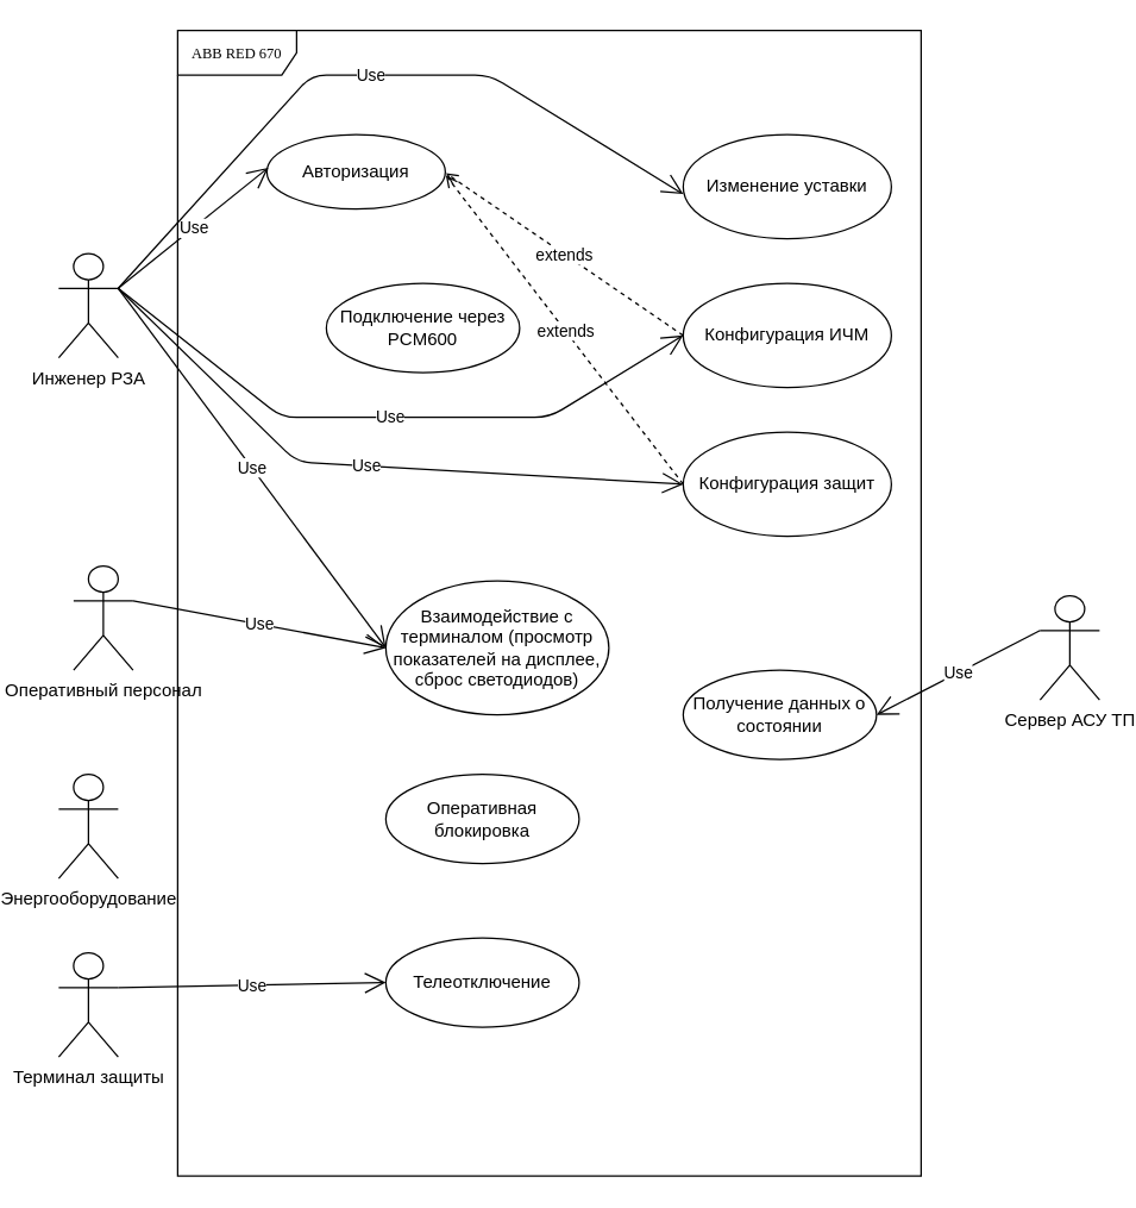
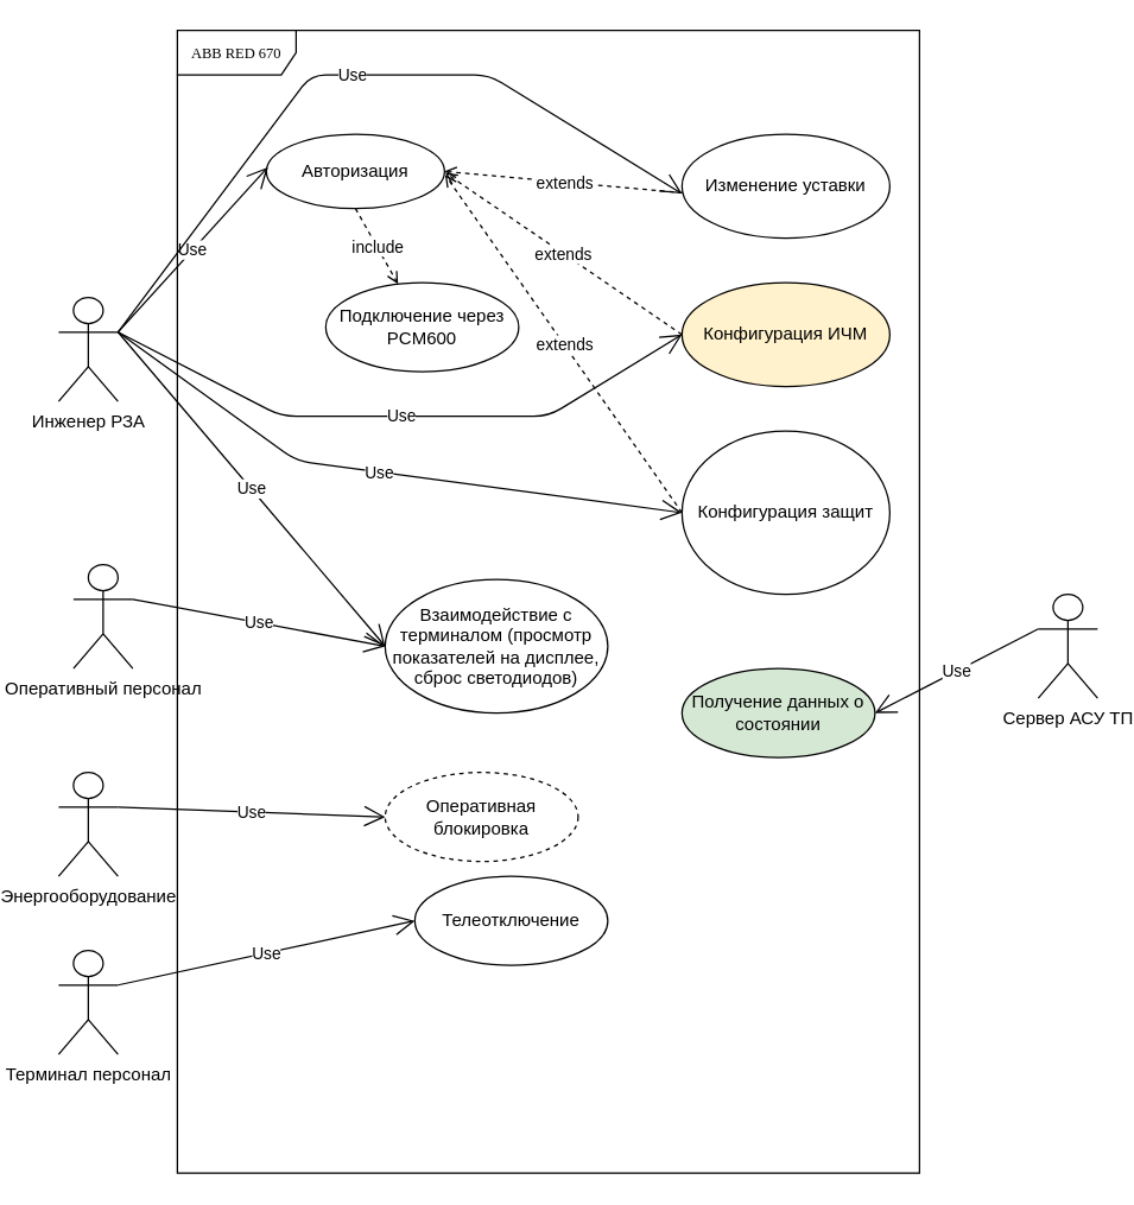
  <mxCell id="0" />
  <mxCell id="1" parent="0" />
  <mxCell id="2" value="ABB RED 670" style="shape=umlFrame;whiteSpace=wrap;html=1;rounded=0;shadow=0;comic=0;labelBackgroundColor=none;strokeWidth=1;fontFamily=Verdana;fontSize=10;align=center;width=80;height=30;" parent="1" vertex="1"><mxGeometry x="100" y="20" width="500" height="770" as="geometry" /></mxCell>
- <mxCell id="3" value="Инженер РЗА" style="shape=umlActor;verticalLabelPosition=bottom;verticalAlign=top;html=1;outlineConnect=0;" parent="1" vertex="1"><mxGeometry x="20" y="170" width="40" height="70" as="geometry" /></mxCell>
+ <mxCell id="3" value="Инженер РЗА" style="shape=umlActor;verticalLabelPosition=bottom;verticalAlign=top;html=1;outlineConnect=0;" parent="1" vertex="1"><mxGeometry x="20" y="200" width="40" height="70" as="geometry" /></mxCell>
  <mxCell id="4" value="Авторизация" style="ellipse;whiteSpace=wrap;html=1;" parent="1" vertex="1"><mxGeometry x="160" y="90" width="120" height="50" as="geometry" /></mxCell>
  <mxCell id="5" value="Изменение уставки" style="ellipse;whiteSpace=wrap;html=1;" parent="1" vertex="1"><mxGeometry x="440" y="90" width="140" height="70" as="geometry" /></mxCell>
- <mxCell id="10" value="Конфигурация ИЧМ" style="ellipse;whiteSpace=wrap;html=1;" parent="1" vertex="1"><mxGeometry x="440" y="190" width="140" height="70" as="geometry" /></mxCell>
+ <mxCell id="6" value="" style="endArrow=open;exitX=0.002;exitY=0.563;exitDx=0;exitDy=0;entryX=1;entryY=0.5;entryDx=0;entryDy=0;html=1;dashed=1;endFill=0;exitPerimeter=0;" parent="1" source="5" target="4" edge="1"><mxGeometry relative="1" as="geometry"><mxPoint x="390" y="150" as="sourcePoint" /><mxPoint x="530" y="150" as="targetPoint" /></mxGeometry></mxCell>
+ <mxCell id="7" value="extends" style="edgeLabel;resizable=0;html=1;align=center;verticalAlign=middle;" parent="6" connectable="0" vertex="1"><mxGeometry relative="1" as="geometry" /></mxCell>
+ <mxCell id="8" value="" style="endArrow=open;html=1;dashed=1;endFill=0;exitX=0.5;exitY=1;exitDx=0;exitDy=0;" parent="1" source="4" target="16" edge="1"><mxGeometry relative="1" as="geometry"><mxPoint x="405" y="340.34" as="sourcePoint" /><mxPoint x="265" y="340" as="targetPoint" /></mxGeometry></mxCell>
+ <mxCell id="9" value="include" style="edgeLabel;resizable=0;html=1;align=center;verticalAlign=middle;" parent="8" connectable="0" vertex="1"><mxGeometry relative="1" as="geometry" /></mxCell>
+ <mxCell id="10" value="Конфигурация ИЧМ" style="ellipse;whiteSpace=wrap;html=1;fillColor=#fff2cc;" parent="1" vertex="1"><mxGeometry x="440" y="190" width="140" height="70" as="geometry" /></mxCell>
  <mxCell id="11" value="Use" style="endArrow=open;endSize=12;html=1;entryX=0.008;entryY=0.444;entryDx=0;entryDy=0;entryPerimeter=0;exitX=1;exitY=0.333;exitDx=0;exitDy=0;exitPerimeter=0;" parent="1" source="3" target="4" edge="1"><mxGeometry width="160" relative="1" as="geometry"><mxPoint x="60" y="205" as="sourcePoint" /><mxPoint x="220" y="204.66" as="targetPoint" /></mxGeometry></mxCell>
  <mxCell id="12" value="Use" style="endArrow=open;endSize=12;html=1;exitX=1;exitY=0.333;exitDx=0;exitDy=0;exitPerimeter=0;" parent="1" source="3" edge="1"><mxGeometry width="160" relative="1" as="geometry"><mxPoint x="120" y="293.92" as="sourcePoint" /><mxPoint x="440" y="225" as="targetPoint" /><Array as="points"><mxPoint x="170" y="280" /><mxPoint x="350" y="280" /></Array></mxGeometry></mxCell>
  <mxCell id="13" value="Use" style="endArrow=open;endSize=12;html=1;exitX=1;exitY=0.333;exitDx=0;exitDy=0;exitPerimeter=0;" parent="1" source="3" edge="1"><mxGeometry width="160" relative="1" as="geometry"><mxPoint x="50" y="60.003" as="sourcePoint" /><mxPoint x="440" y="130" as="targetPoint" /><Array as="points"><mxPoint x="190" y="50" /><mxPoint x="310" y="50" /></Array></mxGeometry></mxCell>
  <mxCell id="14" value="" style="endArrow=open;entryX=1.004;entryY=0.52;entryDx=0;entryDy=0;html=1;dashed=1;endFill=0;entryPerimeter=0;exitX=0;exitY=0.5;exitDx=0;exitDy=0;" parent="1" source="10" target="4" edge="1"><mxGeometry relative="1" as="geometry"><mxPoint x="440" y="235" as="sourcePoint" /><mxPoint x="310" y="140" as="targetPoint" /></mxGeometry></mxCell>
  <mxCell id="15" value="extends" style="edgeLabel;resizable=0;html=1;align=center;verticalAlign=middle;" parent="14" connectable="0" vertex="1"><mxGeometry relative="1" as="geometry" /></mxCell>
  <mxCell id="16" value="Подключение через PCM600" style="ellipse;whiteSpace=wrap;html=1;" parent="1" vertex="1"><mxGeometry x="200" y="190" width="130" height="60" as="geometry" /></mxCell>
- <mxCell id="17" value="Конфигурация защит" style="ellipse;whiteSpace=wrap;html=1;" parent="1" vertex="1"><mxGeometry x="440" y="290" width="140" height="70" as="geometry" /></mxCell>
+ <mxCell id="17" value="Конфигурация защит" style="ellipse;whiteSpace=wrap;html=1;" parent="1" vertex="1"><mxGeometry x="440" y="290" width="140" height="110" as="geometry" /></mxCell>
  <mxCell id="18" value="" style="endArrow=open;entryX=1.003;entryY=0.547;entryDx=0;entryDy=0;html=1;dashed=1;endFill=0;entryPerimeter=0;exitX=0;exitY=0.5;exitDx=0;exitDy=0;" parent="1" source="17" target="4" edge="1"><mxGeometry relative="1" as="geometry"><mxPoint x="439.52" y="269" as="sourcePoint" /><mxPoint x="280" y="160" as="targetPoint" /></mxGeometry></mxCell>
  <mxCell id="19" value="extends" style="edgeLabel;resizable=0;html=1;align=center;verticalAlign=middle;" parent="18" connectable="0" vertex="1"><mxGeometry relative="1" as="geometry" /></mxCell>
  <mxCell id="20" value="Use" style="endArrow=open;endSize=12;html=1;exitX=1;exitY=0.333;exitDx=0;exitDy=0;exitPerimeter=0;entryX=0;entryY=0.5;entryDx=0;entryDy=0;" parent="1" source="3" target="17" edge="1"><mxGeometry width="160" relative="1" as="geometry"><mxPoint x="294" y="407.8" as="sourcePoint" /><mxPoint x="440" y="320" as="targetPoint" /><Array as="points"><mxPoint x="180" y="310" /></Array></mxGeometry></mxCell>
- <mxCell id="21" value="Терминал защиты" style="shape=umlActor;verticalLabelPosition=bottom;verticalAlign=top;html=1;outlineConnect=0;" parent="1" vertex="1"><mxGeometry x="20" y="640" width="40" height="70" as="geometry" /></mxCell>
+ <mxCell id="21" value="Терминал персонал" style="shape=umlActor;verticalLabelPosition=bottom;verticalAlign=top;html=1;outlineConnect=0;" parent="1" vertex="1"><mxGeometry x="20" y="640" width="40" height="70" as="geometry" /></mxCell>
  <mxCell id="22" value="Оперативный персонал" style="shape=umlActor;verticalLabelPosition=bottom;verticalAlign=top;html=1;outlineConnect=0;" parent="1" vertex="1"><mxGeometry x="30" y="380" width="40" height="70" as="geometry" /></mxCell>
  <mxCell id="23" value="Энергооборудование" style="shape=umlActor;verticalLabelPosition=bottom;verticalAlign=top;html=1;outlineConnect=0;" parent="1" vertex="1"><mxGeometry x="20" y="520" width="40" height="70" as="geometry" /></mxCell>
  <mxCell id="24" value="Взаимодействие с терминалом (просмотр показателей на дисплее, сброс светодиодов)" style="ellipse;whiteSpace=wrap;html=1;" parent="1" vertex="1"><mxGeometry x="240" y="390" width="150" height="90" as="geometry" /></mxCell>
  <mxCell id="25" value="Use" style="endArrow=open;endSize=12;html=1;entryX=0;entryY=0.5;entryDx=0;entryDy=0;exitX=1;exitY=0.333;exitDx=0;exitDy=0;exitPerimeter=0;" parent="1" source="3" target="24" edge="1"><mxGeometry width="160" relative="1" as="geometry"><mxPoint x="60" y="190" as="sourcePoint" /><mxPoint x="170.96" y="122.2" as="targetPoint" /></mxGeometry></mxCell>
  <mxCell id="26" value="Use" style="endArrow=open;endSize=12;html=1;exitX=1;exitY=0.333;exitDx=0;exitDy=0;exitPerimeter=0;entryX=0;entryY=0.5;entryDx=0;entryDy=0;" parent="1" source="22" target="24" edge="1"><mxGeometry width="160" relative="1" as="geometry"><mxPoint x="70" y="203.333" as="sourcePoint" /><mxPoint x="240" y="440" as="targetPoint" /></mxGeometry></mxCell>
- <mxCell id="27" value="Оперативная блокировка" style="ellipse;whiteSpace=wrap;html=1;" parent="1" vertex="1"><mxGeometry x="240" y="520" width="130" height="60" as="geometry" /></mxCell>
- <mxCell id="29" value="Телеотключение" style="ellipse;whiteSpace=wrap;html=1;" parent="1" vertex="1"><mxGeometry x="240" y="630" width="130" height="60" as="geometry" /></mxCell>
+ <mxCell id="27" value="Оперативная блокировка" style="ellipse;whiteSpace=wrap;html=1;dashed=1;" parent="1" vertex="1"><mxGeometry x="240" y="520" width="130" height="60" as="geometry" /></mxCell>
+ <mxCell id="28" value="Use" style="endArrow=open;endSize=12;html=1;exitX=1;exitY=0.333;exitDx=0;exitDy=0;exitPerimeter=0;entryX=0;entryY=0.5;entryDx=0;entryDy=0;" parent="1" source="23" target="27" edge="1"><mxGeometry width="160" relative="1" as="geometry"><mxPoint x="80" y="560.003" as="sourcePoint" /><mxPoint x="160" y="571.67" as="targetPoint" /></mxGeometry></mxCell>
+ <mxCell id="29" value="Телеотключение" style="ellipse;whiteSpace=wrap;html=1;" parent="1" vertex="1"><mxGeometry x="260" y="590" width="130" height="60" as="geometry" /></mxCell>
  <mxCell id="30" value="Use" style="endArrow=open;endSize=12;html=1;exitX=1;exitY=0.333;exitDx=0;exitDy=0;exitPerimeter=0;entryX=0;entryY=0.5;entryDx=0;entryDy=0;" parent="1" source="21" target="29" edge="1"><mxGeometry width="160" relative="1" as="geometry"><mxPoint x="90" y="663.333" as="sourcePoint" /><mxPoint x="270" y="650" as="targetPoint" /></mxGeometry></mxCell>
  <mxCell id="31" value="Сервер АСУ ТП" style="shape=umlActor;verticalLabelPosition=bottom;verticalAlign=top;html=1;outlineConnect=0;" parent="1" vertex="1"><mxGeometry x="680" y="400" width="40" height="70" as="geometry" /></mxCell>
- <mxCell id="32" value="Получение данных о состоянии" style="ellipse;whiteSpace=wrap;html=1;" parent="1" vertex="1"><mxGeometry x="440" y="450" width="130" height="60" as="geometry" /></mxCell>
+ <mxCell id="32" value="Получение данных о состоянии" style="ellipse;whiteSpace=wrap;html=1;fillColor=#d5e8d4;" parent="1" vertex="1"><mxGeometry x="440" y="450" width="130" height="60" as="geometry" /></mxCell>
  <mxCell id="33" value="Use" style="endArrow=open;endSize=12;html=1;exitX=0;exitY=0.333;exitDx=0;exitDy=0;exitPerimeter=0;entryX=1;entryY=0.5;entryDx=0;entryDy=0;" parent="1" source="31" target="32" edge="1"><mxGeometry width="160" relative="1" as="geometry"><mxPoint x="620" y="570.003" as="sourcePoint" /><mxPoint x="800" y="601.67" as="targetPoint" /></mxGeometry></mxCell>
